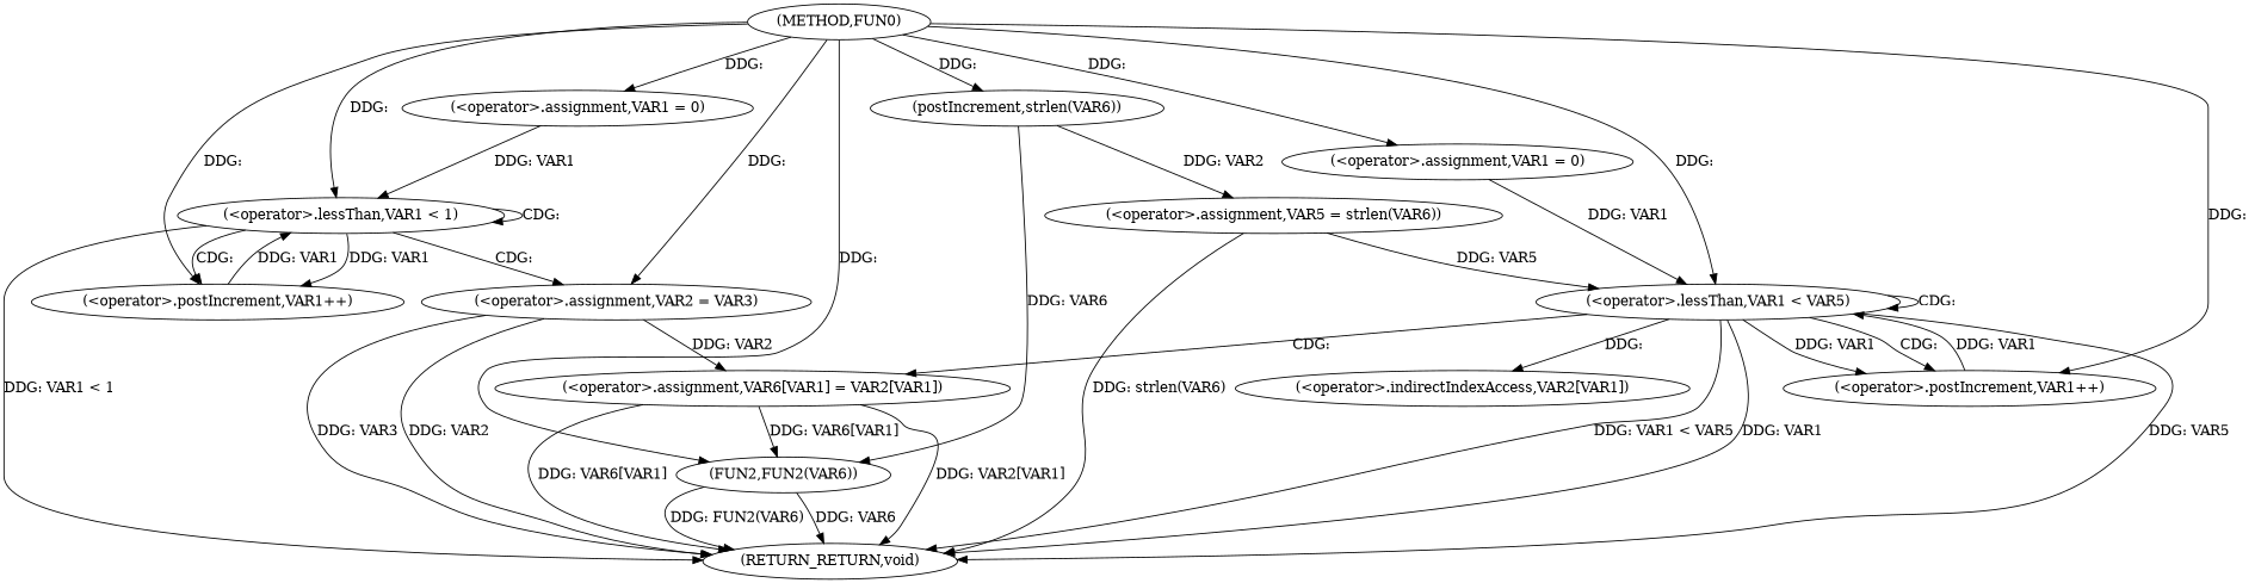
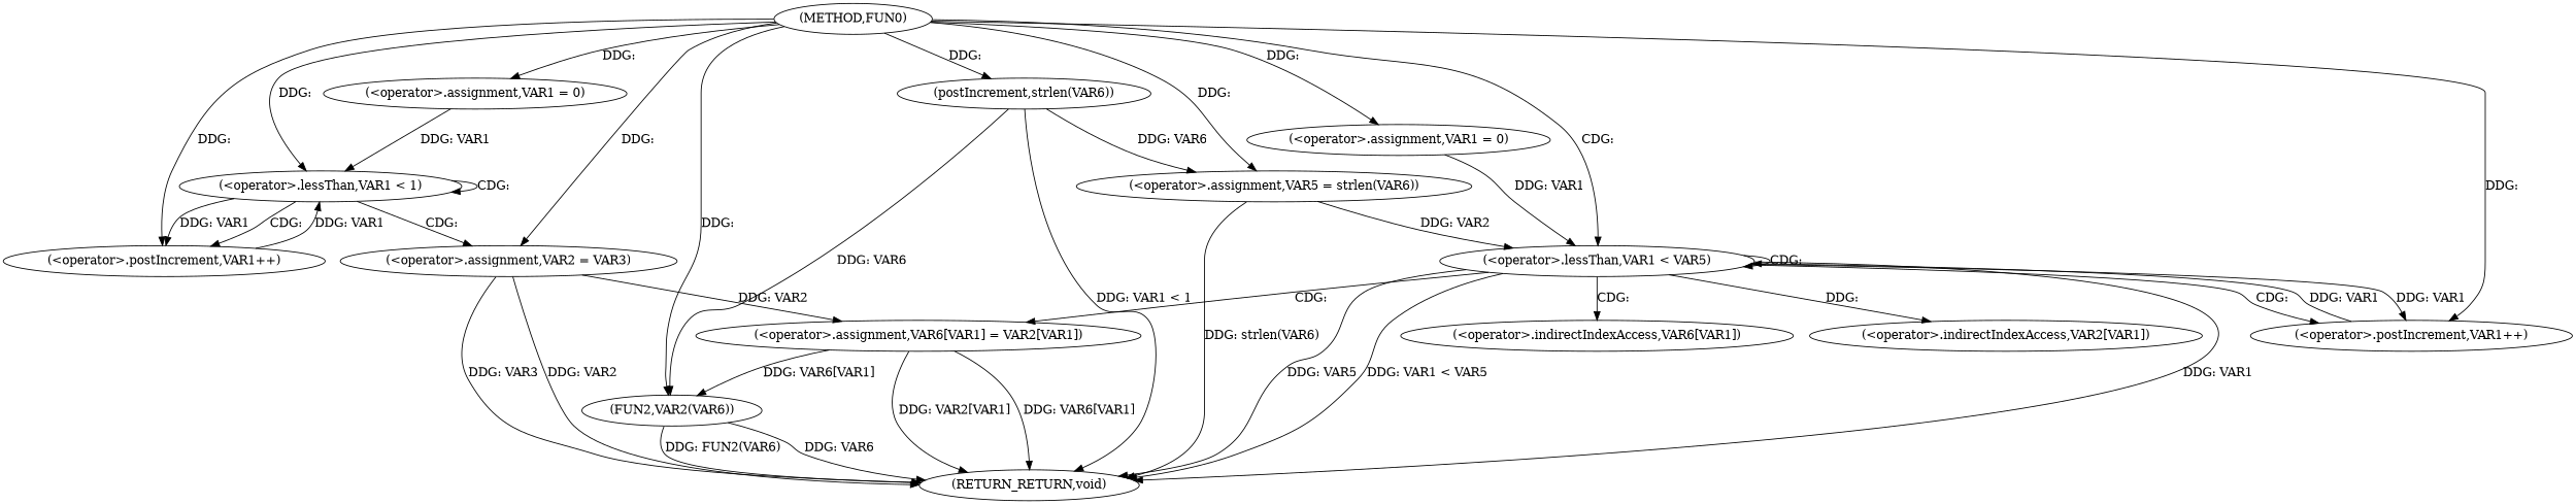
  digraph {
    n1 [label="(METHOD,FUN0)"]
    n2 [label="(<operator>.assignment,VAR1 = 0)"]
    n3 [label="(<operator>.lessThan,VAR1 < 1)"]
    n4 [label="(<operator>.postIncrement,VAR1++)"]
    n5 [label="(<operator>.assignment,VAR2 = VAR3)"]
    n6 [label="(<operator>.assignment,VAR5 = strlen(VAR6))"]
    n7 [label="(postIncrement,strlen(VAR6))"]
    n8 [label="(<operator>.assignment,VAR1 = 0)"]
    n9 [label="(<operator>.lessThan,VAR1 < VAR5)"]
    n10 [label="(<operator>.postIncrement,VAR1++)"]
-   n11 [label="(FUN2,FUN2(VAR6))"]
+   n11 [label="(FUN2,VAR2(VAR6))"]
    n12 [label="(RETURN_RETURN,void)"]
    n13 [label="(<operator>.assignment,VAR6[VAR1] = VAR2[VAR1])"]
+   n14 [label="(<operator>.indirectIndexAccess,VAR6[VAR1])"]
    n15 [label="(<operator>.indirectIndexAccess,VAR2[VAR1])"]
    n1 -> n2 [label="DDG: "]
    n1 -> n3 [label="DDG: "]
    n1 -> n4 [label="DDG: "]
    n1 -> n5 [label="DDG: "]
+   n1 -> n6 [label="DDG: "]
    n1 -> n7 [label="DDG: "]
    n1 -> n8 [label="DDG: "]
-   n1 -> n9 [label="DDG: "]
+   n1 -> n9 [label="CDG: "]
    n1 -> n10 [label="DDG: "]
    n1 -> n11 [label="DDG: "]
    n2 -> n3 [label="DDG: VAR1"]
    n3 -> n3 [label="CDG: "]
    n3 -> n4 [label="DDG: VAR1"]
    n3 -> n4 [label="CDG: "]
    n3 -> n5 [label="CDG: "]
-   n3 -> n12 [label="DDG: VAR1 < 1"]
+   n7 -> n12 [label="DDG: VAR1 < 1"]
    n4 -> n3 [label="DDG: VAR1"]
    n5 -> n12 [label="DDG: VAR2"]
    n5 -> n12 [label="DDG: VAR3"]
    n5 -> n13 [label="DDG: VAR2"]
-   n6 -> n9 [label="DDG: VAR5"]
+   n6 -> n9 [label="DDG: VAR2"]
    n6 -> n12 [label="DDG: strlen(VAR6)"]
-   n7 -> n6 [label="DDG: VAR2"]
+   n7 -> n6 [label="DDG: VAR6"]
    n7 -> n11 [label="DDG: VAR6"]
    n8 -> n9 [label="DDG: VAR1"]
    n9 -> n9 [label="CDG: "]
    n9 -> n10 [label="DDG: VAR1"]
    n9 -> n10 [label="CDG: "]
    n9 -> n12 [label="DDG: VAR5"]
    n9 -> n12 [label="DDG: VAR1 < VAR5"]
    n9 -> n12 [label="DDG: VAR1"]
    n9 -> n13 [label="CDG: "]
+   n9 -> n14 [label="CDG: "]
    n9 -> n15 [label="DDG: "]
    n10 -> n9 [label="DDG: VAR1"]
    n11 -> n12 [label="DDG: VAR6"]
    n11 -> n12 [label="DDG: FUN2(VAR6)"]
    n13 -> n11 [label="DDG: VAR6[VAR1]"]
    n13 -> n12 [label="DDG: VAR2[VAR1]"]
    n13 -> n12 [label="DDG: VAR6[VAR1]"]
  }
